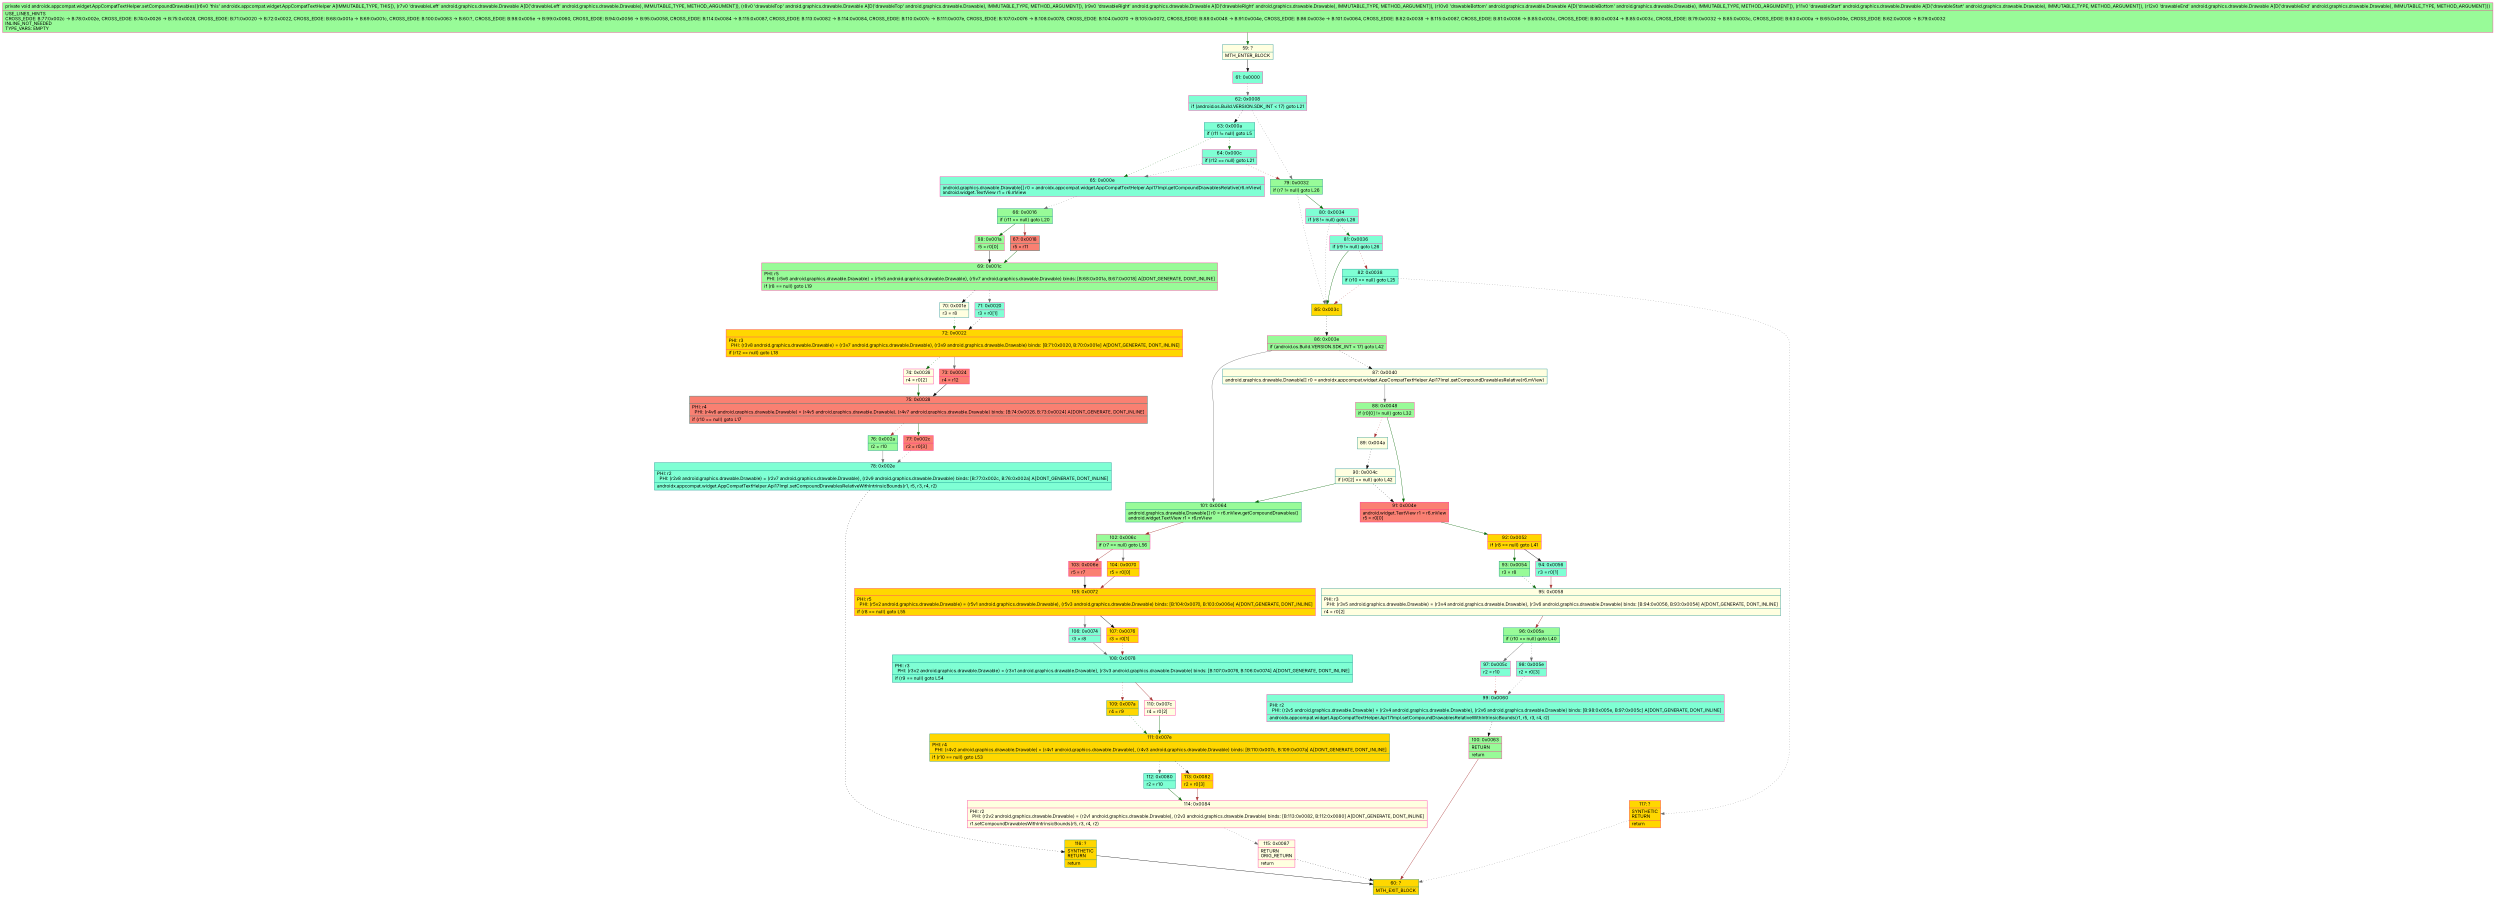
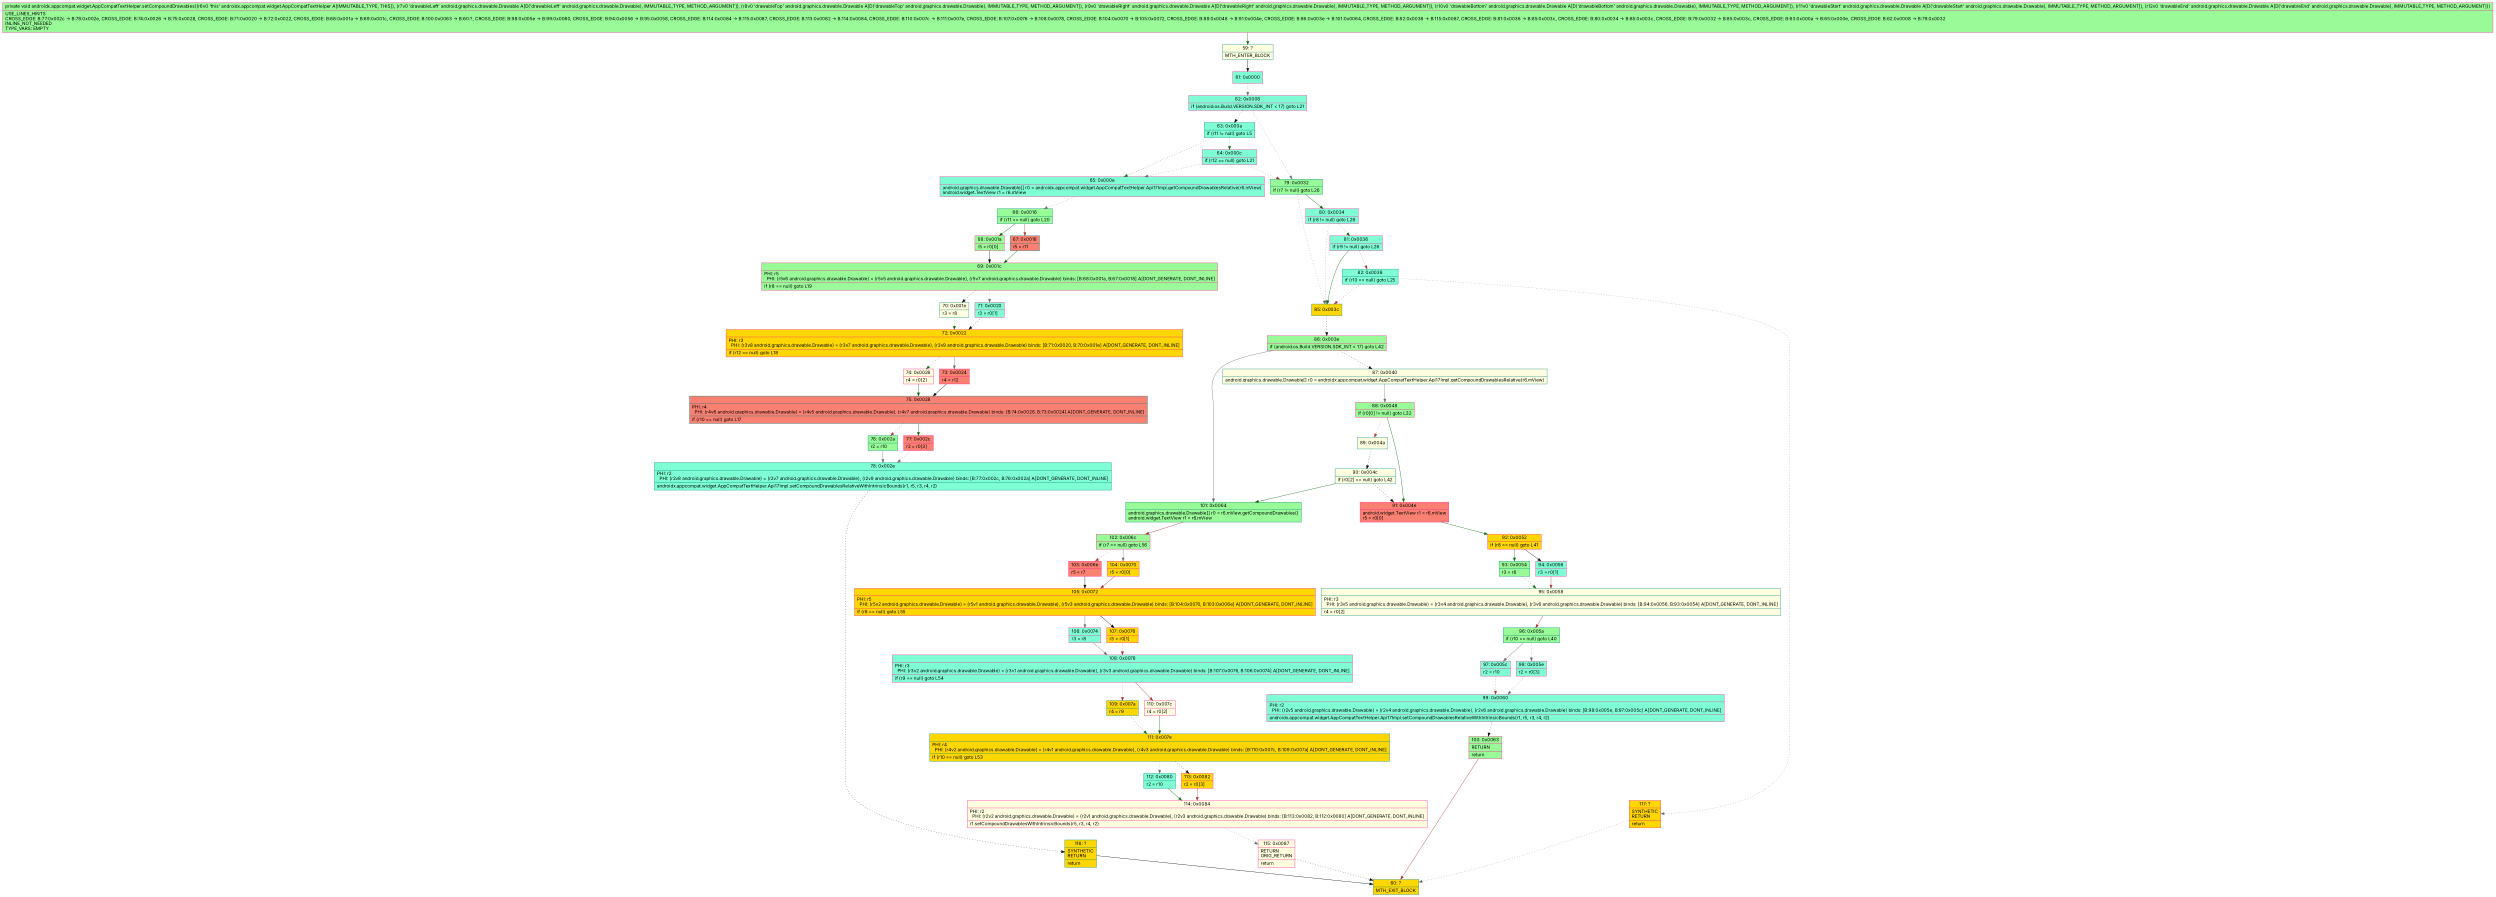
  digraph {
    fontname=Inter
    node [color=deeppink fillcolor=aquamarine fontname=Inter shape=record style=filled]
    edge [color=gray40 fontname=Inter style=dotted]
    n1 [color=teal fillcolor=lightyellow label="{59\:\ ?|MTH_ENTER_BLOCK\l}"]
    n2 [label="{61\:\ 0x0000}"]
    n3 [label="{62\:\ 0x0008|if (android.os.Build.VERSION.SDK_INT \< 17) goto L21\l}"]
    n4 [color=teal label="{63\:\ 0x000a|if (r11 != null) goto L5\l}"]
    n5 [color=teal fillcolor=palegreen label="{79\:\ 0x0032|if (r7 != null) goto L26\l}"]
    n6 [label="{64\:\ 0x000c|if (r12 == null) goto L21\l}"]
    n7 [label="{65\:\ 0x000e|android.graphics.drawable.Drawable[] r0 = androidx.appcompat.widget.AppCompatTextHelper.Api17Impl.getCompoundDrawablesRelative(r6.mView)\landroid.widget.TextView r1 = r6.mView\l}"]
    n8 [label="{80\:\ 0x0034|if (r8 != null) goto L26\l}"]
    n9 [color=teal fillcolor=gold label="{85\:\ 0x003c}"]
    n10 [color=teal fillcolor=palegreen label="{66\:\ 0x0016|if (r11 == null) goto L20\l}"]
    n11 [color=teal fillcolor=salmon label="{67\:\ 0x0018|r5 = r11\l}"]
    n12 [fillcolor=palegreen label="{68\:\ 0x001a|r5 = r0[0]\l}"]
    n13 [fillcolor=palegreen label="{69\:\ 0x001c|PHI: r5 \l  PHI: (r5v6 android.graphics.drawable.Drawable) = (r5v5 android.graphics.drawable.Drawable), (r5v7 android.graphics.drawable.Drawable) binds: [B:68:0x001a, B:67:0x0018] A[DONT_GENERATE, DONT_INLINE]\l|if (r8 == null) goto L19\l}"]
    n14 [color=teal fillcolor=lightyellow label="{70\:\ 0x001e|r3 = r8\l}"]
    n15 [label="{71\:\ 0x0020|r3 = r0[1]\l}"]
    n16 [fillcolor=gold label="{72\:\ 0x0022|PHI: r3 \l  PHI: (r3v8 android.graphics.drawable.Drawable) = (r3v7 android.graphics.drawable.Drawable), (r3v9 android.graphics.drawable.Drawable) binds: [B:71:0x0020, B:70:0x001e] A[DONT_GENERATE, DONT_INLINE]\l|if (r12 == null) goto L18\l}"]
    n17 [fillcolor=salmon label="{73\:\ 0x0024|r4 = r12\l}"]
    n18 [fillcolor=lightyellow label="{74\:\ 0x0026|r4 = r0[2]\l}"]
    n19 [color=teal fillcolor=salmon label="{75\:\ 0x0028|PHI: r4 \l  PHI: (r4v6 android.graphics.drawable.Drawable) = (r4v5 android.graphics.drawable.Drawable), (r4v7 android.graphics.drawable.Drawable) binds: [B:74:0x0026, B:73:0x0024] A[DONT_GENERATE, DONT_INLINE]\l|if (r10 == null) goto L17\l}"]
    n20 [color=teal fillcolor=palegreen label="{76\:\ 0x002a|r2 = r10\l}"]
    n21 [fillcolor=salmon label="{77\:\ 0x002c|r2 = r0[3]\l}"]
    n22 [color=teal label="{78\:\ 0x002e|PHI: r2 \l  PHI: (r2v8 android.graphics.drawable.Drawable) = (r2v7 android.graphics.drawable.Drawable), (r2v9 android.graphics.drawable.Drawable) binds: [B:77:0x002c, B:76:0x002a] A[DONT_GENERATE, DONT_INLINE]\l|androidx.appcompat.widget.AppCompatTextHelper.Api17Impl.setCompoundDrawablesRelativeWithIntrinsicBounds(r1, r5, r3, r4, r2)\l}"]
    n23 [color=teal fillcolor=gold label="{116\:\ ?|SYNTHETIC\lRETURN\l|return\l}"]
    n24 [color=teal fillcolor=gold label="{60\:\ ?|MTH_EXIT_BLOCK\l}"]
    n25 [label="{81\:\ 0x0036|if (r9 != null) goto L26\l}"]
    n26 [fillcolor=palegreen label="{86\:\ 0x003e|if (android.os.Build.VERSION.SDK_INT \< 17) goto L42\l}"]
    n27 [color=teal label="{82\:\ 0x0038|if (r10 == null) goto L25\l}"]
    n28 [fillcolor=gold label="{117\:\ ?|SYNTHETIC\lRETURN\l|return\l}"]
    n29 [color=teal fillcolor=lightyellow label="{87\:\ 0x0040|android.graphics.drawable.Drawable[] r0 = androidx.appcompat.widget.AppCompatTextHelper.Api17Impl.getCompoundDrawablesRelative(r6.mView)\l}"]
    n30 [color=teal fillcolor=palegreen label="{101\:\ 0x0064|android.graphics.drawable.Drawable[] r0 = r6.mView.getCompoundDrawables()\landroid.widget.TextView r1 = r6.mView\l}"]
    n31 [fillcolor=palegreen label="{88\:\ 0x0048|if (r0[0] != null) goto L32\l}"]
    n32 [fillcolor=palegreen label="{102\:\ 0x006c|if (r7 == null) goto L56\l}"]
    n33 [color=teal fillcolor=lightyellow label="{89\:\ 0x004a}"]
    n34 [fillcolor=salmon label="{91\:\ 0x004e|android.widget.TextView r1 = r6.mView\lr5 = r0[0]\l}"]
    n35 [color=teal fillcolor=lightyellow label="{90\:\ 0x004c|if (r0[2] == null) goto L42\l}"]
    n36 [fillcolor=gold label="{92\:\ 0x0052|if (r8 == null) goto L41\l}"]
    n37 [color=teal fillcolor=palegreen label="{93\:\ 0x0054|r3 = r8\l}"]
    n38 [label="{94\:\ 0x0056|r3 = r0[1]\l}"]
    n39 [color=teal fillcolor=lightyellow label="{95\:\ 0x0058|PHI: r3 \l  PHI: (r3v5 android.graphics.drawable.Drawable) = (r3v4 android.graphics.drawable.Drawable), (r3v6 android.graphics.drawable.Drawable) binds: [B:94:0x0056, B:93:0x0054] A[DONT_GENERATE, DONT_INLINE]\l|r4 = r0[2]\l}"]
    n40 [color=teal fillcolor=palegreen label="{96\:\ 0x005a|if (r10 == null) goto L40\l}"]
    n41 [label="{97\:\ 0x005c|r2 = r10\l}"]
    n42 [label="{98\:\ 0x005e|r2 = r0[3]\l}"]
    n43 [label="{99\:\ 0x0060|PHI: r2 \l  PHI: (r2v5 android.graphics.drawable.Drawable) = (r2v4 android.graphics.drawable.Drawable), (r2v6 android.graphics.drawable.Drawable) binds: [B:98:0x005e, B:97:0x005c] A[DONT_GENERATE, DONT_INLINE]\l|androidx.appcompat.widget.AppCompatTextHelper.Api17Impl.setCompoundDrawablesRelativeWithIntrinsicBounds(r1, r5, r3, r4, r2)\l}"]
    n44 [fillcolor=palegreen label="{100\:\ 0x0063|RETURN\l|return\l}"]
    n45 [fillcolor=salmon label="{103\:\ 0x006e|r5 = r7\l}"]
    n46 [fillcolor=gold label="{104\:\ 0x0070|r5 = r0[0]\l}"]
    n47 [fillcolor=gold label="{105\:\ 0x0072|PHI: r5 \l  PHI: (r5v2 android.graphics.drawable.Drawable) = (r5v1 android.graphics.drawable.Drawable), (r5v3 android.graphics.drawable.Drawable) binds: [B:104:0x0070, B:103:0x006e] A[DONT_GENERATE, DONT_INLINE]\l|if (r8 == null) goto L55\l}"]
    n48 [label="{106\:\ 0x0074|r3 = r8\l}"]
    n49 [fillcolor=gold label="{107\:\ 0x0076|r3 = r0[1]\l}"]
-   n50 [color=teal label="{108\:\ 0x0078|PHI: r3 \l  PHI: (r3v2 android.graphics.drawable.Drawable) = (r3v1 android.graphics.drawable.Drawable), (r3v3 android.graphics.drawable.Drawable) binds: [B:107:0x0076, B:106:0x0074] A[DONT_GENERATE, DONT_INLINE]\l|if (r9 == null) goto L54\l}"]
+   n50 [label="{108\:\ 0x0078|PHI: r3 \l  PHI: (r3v2 android.graphics.drawable.Drawable) = (r3v1 android.graphics.drawable.Drawable), (r3v3 android.graphics.drawable.Drawable) binds: [B:107:0x0076, B:106:0x0074] A[DONT_GENERATE, DONT_INLINE]\l|if (r9 == null) goto L54\l}"]
    n51 [color=teal fillcolor=gold label="{109\:\ 0x007a|r4 = r9\l}"]
    n52 [fillcolor=lightyellow label="{110\:\ 0x007c|r4 = r0[2]\l}"]
    n53 [color=teal fillcolor=gold label="{111\:\ 0x007e|PHI: r4 \l  PHI: (r4v2 android.graphics.drawable.Drawable) = (r4v1 android.graphics.drawable.Drawable), (r4v3 android.graphics.drawable.Drawable) binds: [B:110:0x007c, B:109:0x007a] A[DONT_GENERATE, DONT_INLINE]\l|if (r10 == null) goto L53\l}"]
    n54 [color=teal label="{112\:\ 0x0080|r2 = r10\l}"]
    n55 [fillcolor=gold label="{113\:\ 0x0082|r2 = r0[3]\l}"]
    n56 [fillcolor=lightyellow label="{114\:\ 0x0084|PHI: r2 \l  PHI: (r2v2 android.graphics.drawable.Drawable) = (r2v1 android.graphics.drawable.Drawable), (r2v3 android.graphics.drawable.Drawable) binds: [B:113:0x0082, B:112:0x0080] A[DONT_GENERATE, DONT_INLINE]\l|r1.setCompoundDrawablesWithIntrinsicBounds(r5, r3, r4, r2)\l}"]
    n57 [fillcolor=lightyellow label="{115\:\ 0x0087|RETURN\lORIG_RETURN\l|return\l}"]
    n58 [fillcolor=palegreen label="{private void androidx.appcompat.widget.AppCompatTextHelper.setCompoundDrawables((r6v0 'this' androidx.appcompat.widget.AppCompatTextHelper A[IMMUTABLE_TYPE, THIS]), (r7v0 'drawableLeft' android.graphics.drawable.Drawable A[D('drawableLeft' android.graphics.drawable.Drawable), IMMUTABLE_TYPE, METHOD_ARGUMENT]), (r8v0 'drawableTop' android.graphics.drawable.Drawable A[D('drawableTop' android.graphics.drawable.Drawable), IMMUTABLE_TYPE, METHOD_ARGUMENT]), (r9v0 'drawableRight' android.graphics.drawable.Drawable A[D('drawableRight' android.graphics.drawable.Drawable), IMMUTABLE_TYPE, METHOD_ARGUMENT]), (r10v0 'drawableBottom' android.graphics.drawable.Drawable A[D('drawableBottom' android.graphics.drawable.Drawable), IMMUTABLE_TYPE, METHOD_ARGUMENT]), (r11v0 'drawableStart' android.graphics.drawable.Drawable A[D('drawableStart' android.graphics.drawable.Drawable), IMMUTABLE_TYPE, METHOD_ARGUMENT]), (r12v0 'drawableEnd' android.graphics.drawable.Drawable A[D('drawableEnd' android.graphics.drawable.Drawable), IMMUTABLE_TYPE, METHOD_ARGUMENT]))  | USE_LINES_HINTS\lCROSS_EDGE: B:77:0x002c \-\> B:78:0x002e, CROSS_EDGE: B:74:0x0026 \-\> B:75:0x0028, CROSS_EDGE: B:71:0x0020 \-\> B:72:0x0022, CROSS_EDGE: B:68:0x001a \-\> B:69:0x001c, CROSS_EDGE: B:100:0x0063 \-\> B:60:?, CROSS_EDGE: B:98:0x005e \-\> B:99:0x0060, CROSS_EDGE: B:94:0x0056 \-\> B:95:0x0058, CROSS_EDGE: B:114:0x0084 \-\> B:115:0x0087, CROSS_EDGE: B:113:0x0082 \-\> B:114:0x0084, CROSS_EDGE: B:110:0x007c \-\> B:111:0x007e, CROSS_EDGE: B:107:0x0076 \-\> B:108:0x0078, CROSS_EDGE: B:104:0x0070 \-\> B:105:0x0072, CROSS_EDGE: B:88:0x0048 \-\> B:91:0x004e, CROSS_EDGE: B:86:0x003e \-\> B:101:0x0064, CROSS_EDGE: B:82:0x0038 \-\> B:115:0x0087, CROSS_EDGE: B:81:0x0036 \-\> B:85:0x003c, CROSS_EDGE: B:80:0x0034 \-\> B:85:0x003c, CROSS_EDGE: B:79:0x0032 \-\> B:85:0x003c, CROSS_EDGE: B:63:0x000a \-\> B:65:0x000e, CROSS_EDGE: B:62:0x0008 \-\> B:79:0x0032\lINLINE_NOT_NEEDED\lTYPE_VARS: EMPTY\l}"]
    n1 -> n2 [color=black style=solid]
    n2 -> n3
    n3 -> n4 [color=black]
    n3 -> n5
    n4 -> n6 [color=darkgreen]
    n4 -> n7 [color=darkgreen]
    n5 -> n8 [color=darkgreen style=solid]
    n5 -> n9
    n6 -> n5 [color=brown]
    n6 -> n7
    n7 -> n10
    n8 -> n9
    n8 -> n25 [color=darkgreen]
    n9 -> n26 [color=black]
    n10 -> n11 [color=brown style=solid]
    n10 -> n12 [color=darkgreen style=solid]
    n11 -> n13 [color=darkgreen style=solid]
    n12 -> n13 [color=black style=solid]
    n13 -> n14 [color=black]
    n13 -> n15
    n14 -> n16 [color=darkgreen]
    n15 -> n16 [color=black]
    n16 -> n17 [style=solid]
    n16 -> n18 [color=darkgreen]
    n17 -> n19 [color=black style=solid]
    n18 -> n19 [color=darkgreen style=solid]
    n19 -> n20 [color=brown]
    n19 -> n21 [color=darkgreen style=solid]
    n20 -> n22 [style=solid]
    n21 -> n22
    n22 -> n23 [color=black]
    n23 -> n24 [color=black style=solid]
    n25 -> n9 [color=darkgreen style=solid]
    n25 -> n27 [color=brown]
    n26 -> n29 [color=black]
    n26 -> n30 [style=solid]
    n27 -> n9 [color=brown]
    n27 -> n28
    n28 -> n24
    n29 -> n31 [style=solid]
    n30 -> n32 [color=brown style=solid]
    n31 -> n33 [color=brown]
    n31 -> n34 [color=darkgreen style=solid]
-   n32 -> n45 [color=brown style=solid]
+   n32 -> n45 [color=brown]
    n32 -> n46 [style=solid]
    n33 -> n35 [color=black]
    n34 -> n36 [color=darkgreen style=solid]
    n35 -> n30 [color=darkgreen style=solid]
    n35 -> n34 [color=black]
    n36 -> n37 [color=darkgreen style=solid]
    n36 -> n38 [color=black style=solid]
    n37 -> n39 [color=darkgreen]
    n38 -> n39 [color=brown style=solid]
    n39 -> n40 [color=brown style=solid]
    n40 -> n41 [style=solid]
    n40 -> n42
    n41 -> n43 [color=brown]
    n42 -> n43
    n43 -> n44 [color=black]
    n44 -> n24 [color=brown style=solid]
    n45 -> n47 [color=black style=solid]
    n46 -> n47 [color=brown style=solid]
    n47 -> n48 [style=solid]
    n47 -> n49 [color=black style=solid]
    n48 -> n50 [style=solid]
    n49 -> n50 [color=brown]
    n50 -> n51 [color=brown]
    n50 -> n52 [color=brown style=solid]
    n51 -> n53 [color=darkgreen]
    n52 -> n53 [color=darkgreen style=solid]
    n53 -> n54
    n53 -> n55 [color=black]
    n54 -> n56 [color=darkgreen style=solid]
    n55 -> n56 [color=brown style=solid]
    n56 -> n57
    n57 -> n24 [color=black]
    n58 -> n1 [color=darkgreen style=solid]
  }
